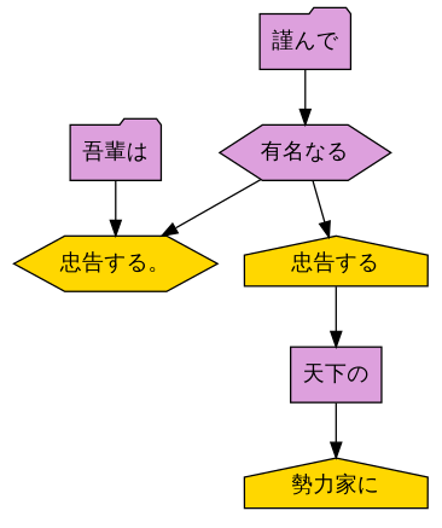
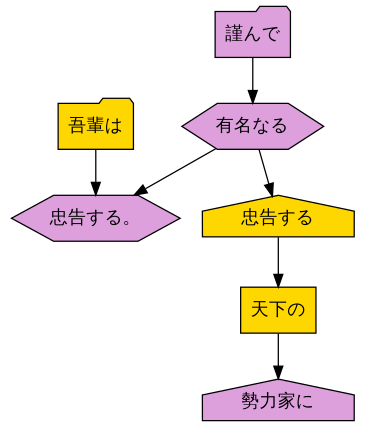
  digraph {
    node [fillcolor=plum shape=folder style=filled]
-   n1 [label="吾輩は"]
-   n2 [fillcolor=gold label="忠告する。" shape=hexagon]
+   n1 [fillcolor=gold label="吾輩は"]
+   n2 [label="忠告する。" shape=hexagon]
    n3 [label="謹んで"]
    n4 [label="有名なる" shape=hexagon]
    n5 [fillcolor=gold label="忠告する" shape=house]
-   n6 [label="天下の" shape=box]
-   n7 [fillcolor=gold label="勢力家に" shape=house]
+   n6 [fillcolor=gold label="天下の" shape=box]
+   n7 [label="勢力家に" shape=house]
    n1 -> n2
    n3 -> n4
    n4 -> n2
    n4 -> n5
    n5 -> n6
    n6 -> n7
  }
